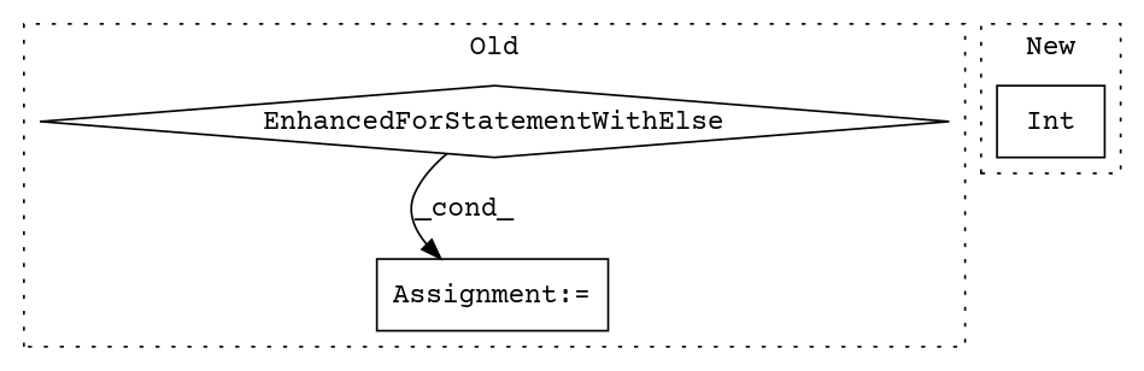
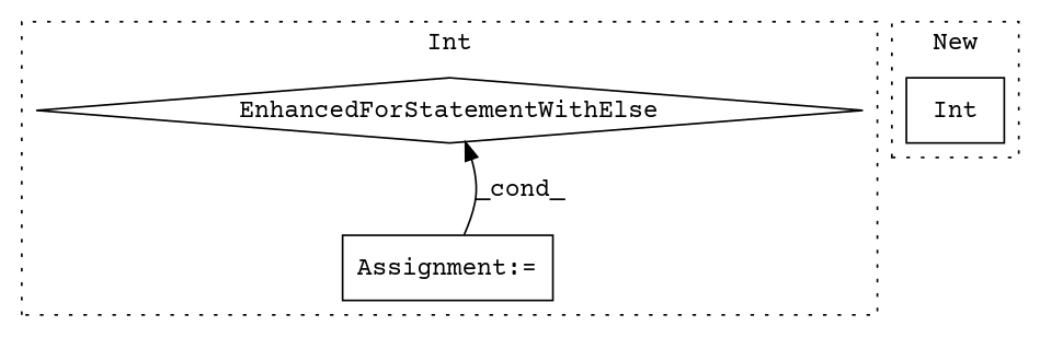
  digraph {
    fontname="Courier Prime"
    node [l="57,675" s="802,878" shape=box fontname="Courier Prime"]
    n1 [a=115 label=EnhancedForStatementWithElse shape=diamond]
    n2 [a=7 label="Assignment:="]
    n3 [a=32 l="4,1" label=Int s="1087,1129"]
    subgraph cluster_1 {
-     label=Old
+     label=Int
      style=dotted
      n1
      n2
    }
    subgraph cluster_2 {
      label=New
      style=dotted
      n3
    }
-   n1 -> n2 [label=_cond_ fontname="Courier Prime"]
+   n2 -> n1 [label=_cond_ fontname="Courier Prime"]
  }
